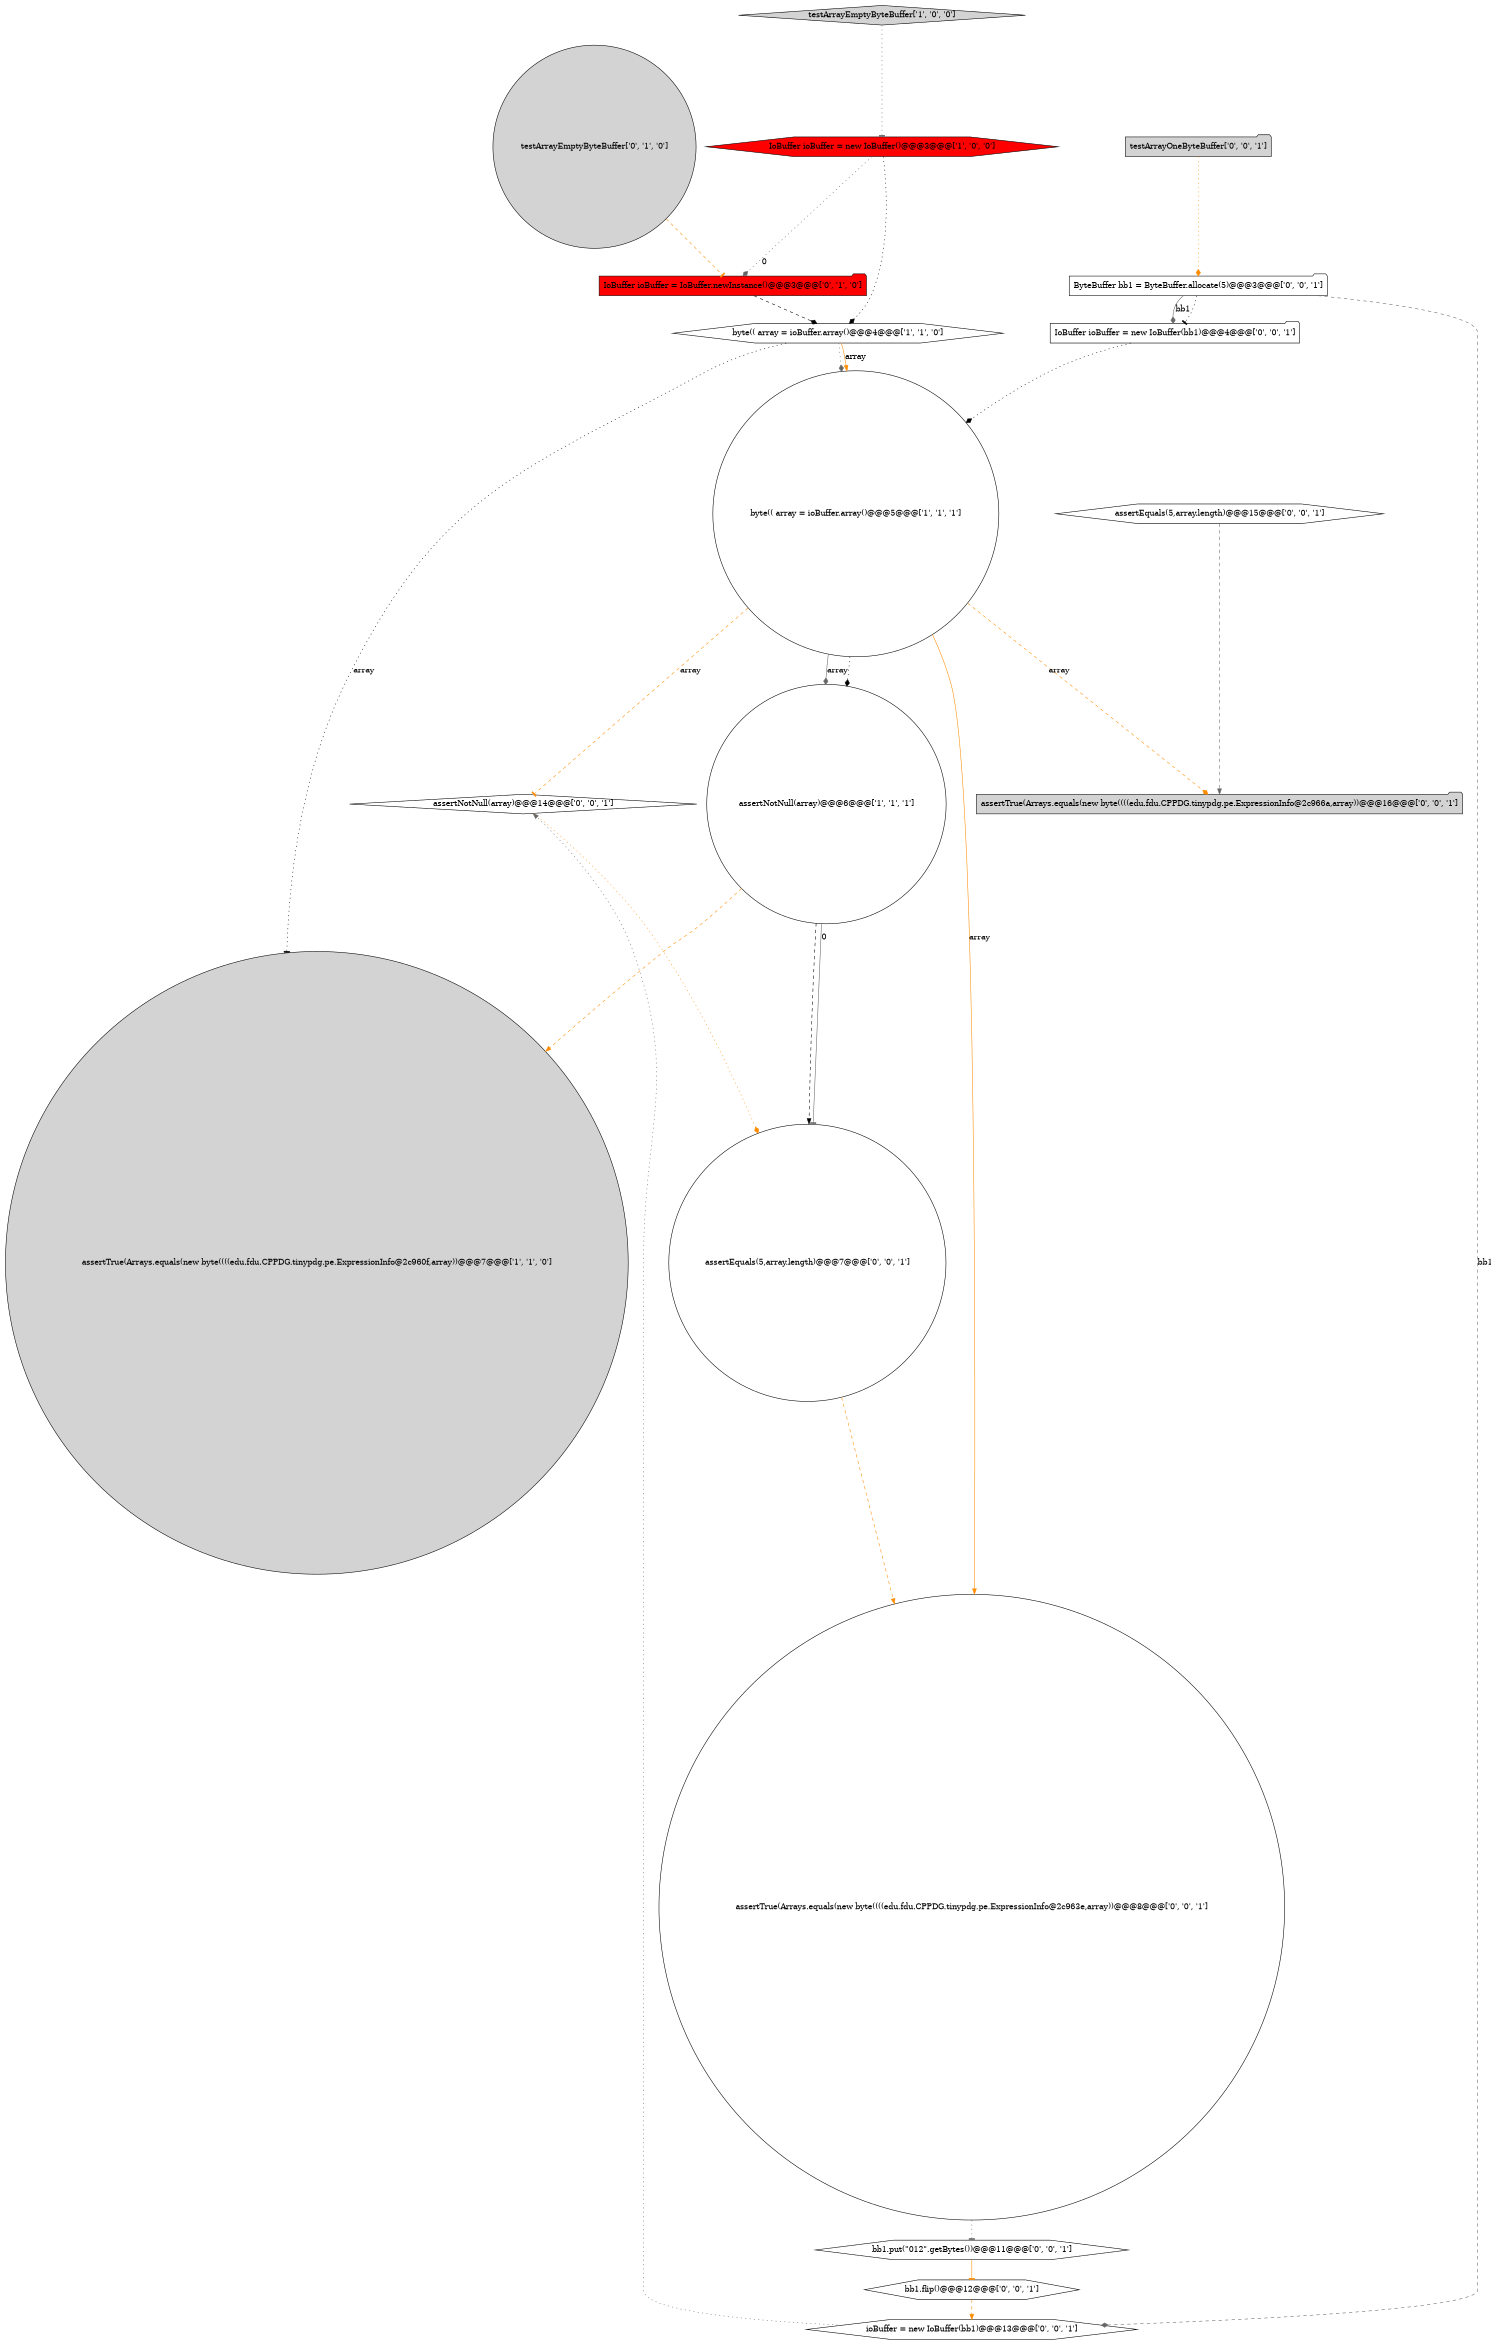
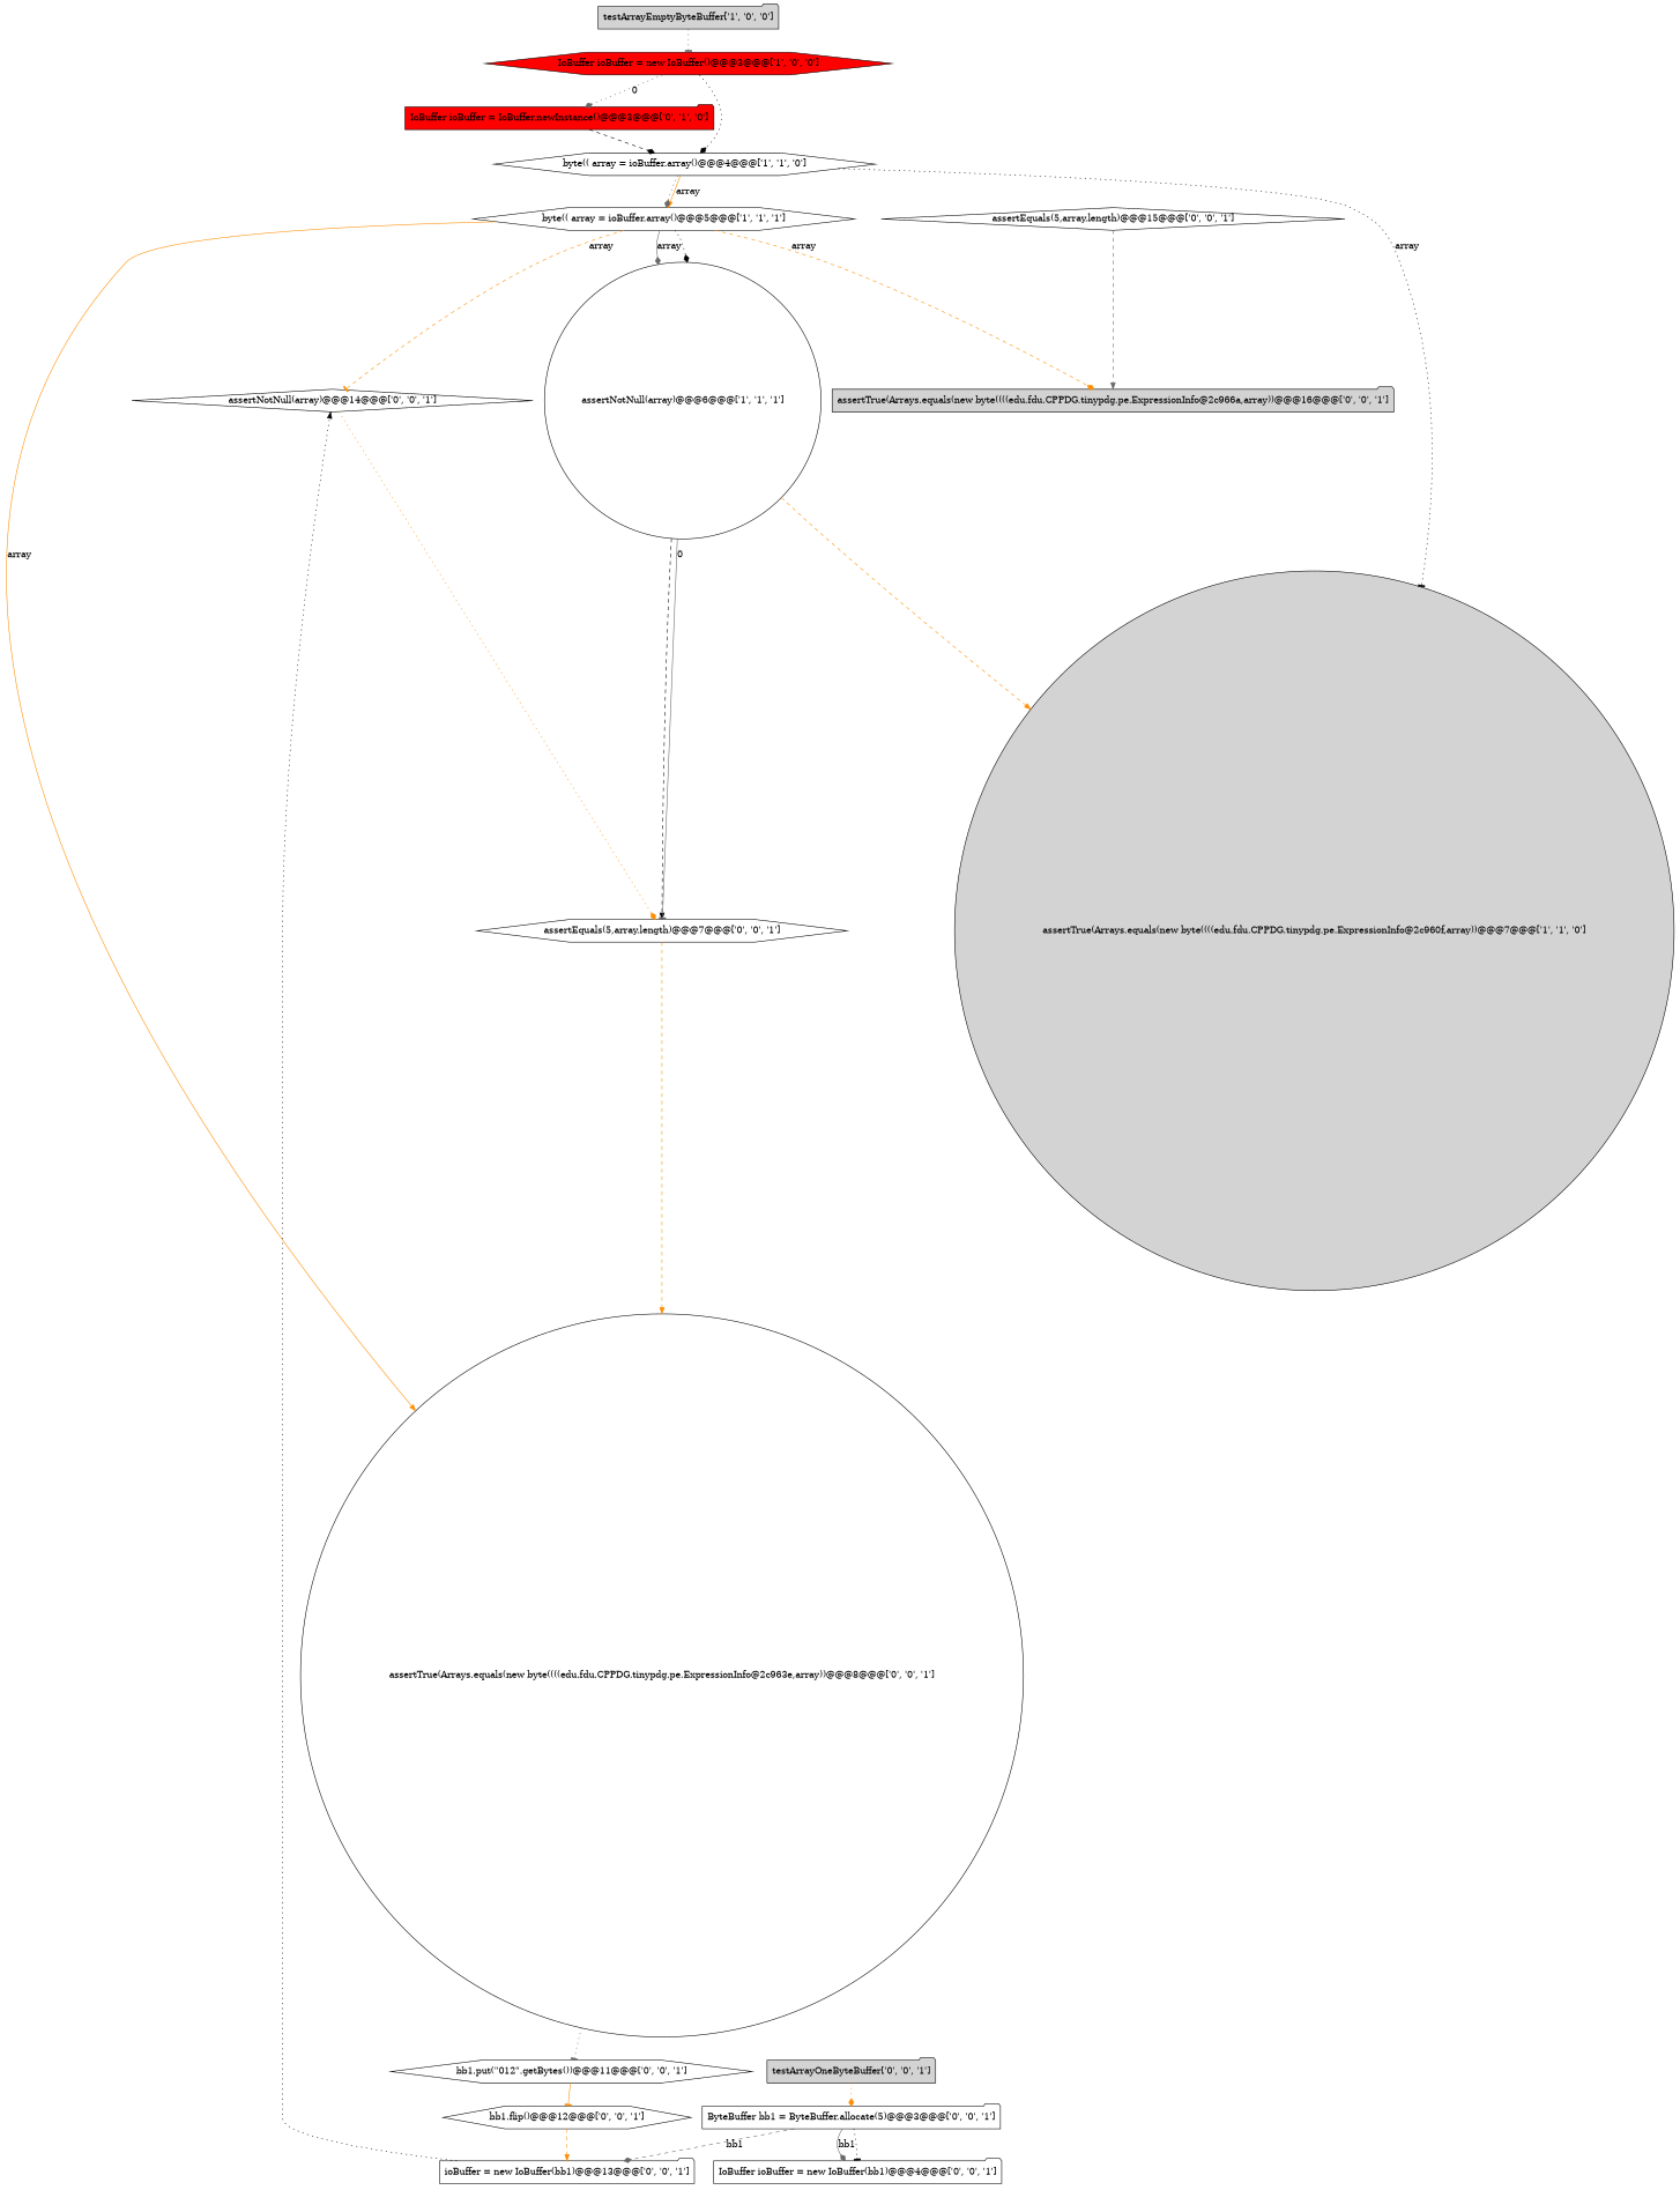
  digraph {
    node [fillcolor=white shape=folder style=filled]
    edge [arrowhead=diamond color=darkorange style=dotted]
    n1 [fillcolor=red label="IoBuffer ioBuffer = IoBuffer.newInstance()@@@3@@@['0', '1', '0']"]
    n2 [label="byte(( array = ioBuffer.array()@@@4@@@['1', '1', '0']" shape=hexagon]
    n3 [fillcolor=lightgray label="assertTrue(Arrays.equals(new byte((((edu.fdu.CPPDG.tinypdg.pe.ExpressionInfo@2c960f,array))@@@7@@@['1', '1', '0']" shape=circle]
-   n4 [label="byte(( array = ioBuffer.array()@@@5@@@['1', '1', '1']" shape=circle]
+   n4 [label="byte(( array = ioBuffer.array()@@@5@@@['1', '1', '1']" shape=hexagon]
    n5 [label="assertNotNull(array)@@@14@@@['0', '0', '1']" shape=diamond]
    n6 [label="assertTrue(Arrays.equals(new byte((((edu.fdu.CPPDG.tinypdg.pe.ExpressionInfo@2c963e,array))@@@8@@@['0', '0', '1']" shape=circle]
    n7 [label="assertNotNull(array)@@@6@@@['1', '1', '1']" shape=circle]
    n8 [fillcolor=lightgray label="assertTrue(Arrays.equals(new byte((((edu.fdu.CPPDG.tinypdg.pe.ExpressionInfo@2c966a,array))@@@16@@@['0', '0', '1']"]
    n9 [label="bb1.flip()@@@12@@@['0', '0', '1']" shape=hexagon]
-   n10 [label="ioBuffer = new IoBuffer(bb1)@@@13@@@['0', '0', '1']" shape=hexagon]
+   n10 [label="ioBuffer = new IoBuffer(bb1)@@@13@@@['0', '0', '1']"]
    n11 [fillcolor=red label="IoBuffer ioBuffer = new IoBuffer()@@@3@@@['1', '0', '0']" shape=hexagon]
    n12 [label="bb1.put(\"012\".getBytes())@@@11@@@['0', '0', '1']" shape=hexagon]
-   n13 [label="assertEquals(5,array.length)@@@7@@@['0', '0', '1']" shape=circle]
-   n14 [fillcolor=lightgray label="testArrayEmptyByteBuffer['1', '0', '0']" shape=diamond]
+   n13 [label="assertEquals(5,array.length)@@@7@@@['0', '0', '1']" shape=hexagon]
+   n14 [fillcolor=lightgray label="testArrayEmptyByteBuffer['1', '0', '0']"]
    n15 [label="ByteBuffer bb1 = ByteBuffer.allocate(5)@@@3@@@['0', '0', '1']"]
    n16 [label="IoBuffer ioBuffer = new IoBuffer(bb1)@@@4@@@['0', '0', '1']"]
    n17 [fillcolor=lightgray label="testArrayOneByteBuffer['0', '0', '1']"]
-   n18 [label="assertEquals(5,array.length)@@@15@@@['0', '0', '1']" shape=hexagon]
-   n19 [fillcolor=lightgray label="testArrayEmptyByteBuffer['0', '1', '0']" shape=circle]
+   n18 [label="assertEquals(5,array.length)@@@15@@@['0', '0', '1']" shape=diamond]
    n1 -> n2 [color=black style=dashed]
    n2 -> n3 [arrowhead=tee color=black label=array]
    n2 -> n4 [arrowhead=normal label=array style=solid]
    n2 -> n4 [color=gray40]
    n4 -> n5 [arrowhead=tee label=array style=dashed]
    n4 -> n6 [arrowhead=normal label=array style=solid]
    n4 -> n7 [color=gray40 label=array style=solid]
    n4 -> n7 [color=black]
    n4 -> n8 [label=array style=dashed]
    n5 -> n13
    n6 -> n12 [arrowhead=tee color=gray40]
    n7 -> n3 [arrowhead=normal style=dashed]
    n7 -> n13 [arrowhead=normal color=black style=dashed]
    n7 -> n13 [arrowhead=tee color=gray40 label=0 style=solid]
    n9 -> n10 [arrowhead=normal style=dashed]
-   n10 -> n5 [arrowhead=normal color=gray40]
+   n10 -> n5 [arrowhead=normal color=black]
    n11 -> n1 [color=gray40 label=0]
    n11 -> n2 [color=black]
    n12 -> n9 [arrowhead=tee style=solid]
    n13 -> n6 [arrowhead=normal style=dashed]
    n14 -> n11 [arrowhead=tee color=gray40]
    n15 -> n10 [color=gray40 label=bb1 style=dashed]
    n15 -> n16 [color=gray40 label=bb1 style=solid]
    n15 -> n16 [arrowhead=tee color=black]
-   n16 -> n4 [color=black]
    n17 -> n15
    n18 -> n8 [arrowhead=normal color=gray40 style=dashed]
-   n19 -> n1 [arrowhead=tee style=dashed]
  }
